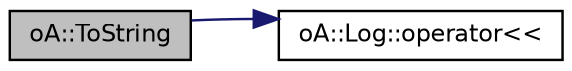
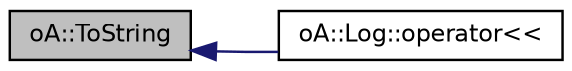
  digraph {
    rankdir=LR
    node [color=black fontname=Helvetica fontsize=10 shape=record style=filled]
    n1 [fillcolor=grey75 fontcolor=black height=0.2 label="oA::ToString" width=0.4]
    n2 [fillcolor=white height=0.2 label="oA::Log::operator\<\<" width=0.4]
-   n2 -> n1 [color=midnightblue dir=back fontname=Helvetica fontsize=10 labelfontname=Helvetica labelfontsize=10 style=solid]
+   n1 -> n2 [color=midnightblue dir=back fontname=Helvetica fontsize=10 labelfontname=Helvetica labelfontsize=10 style=solid]
  }
